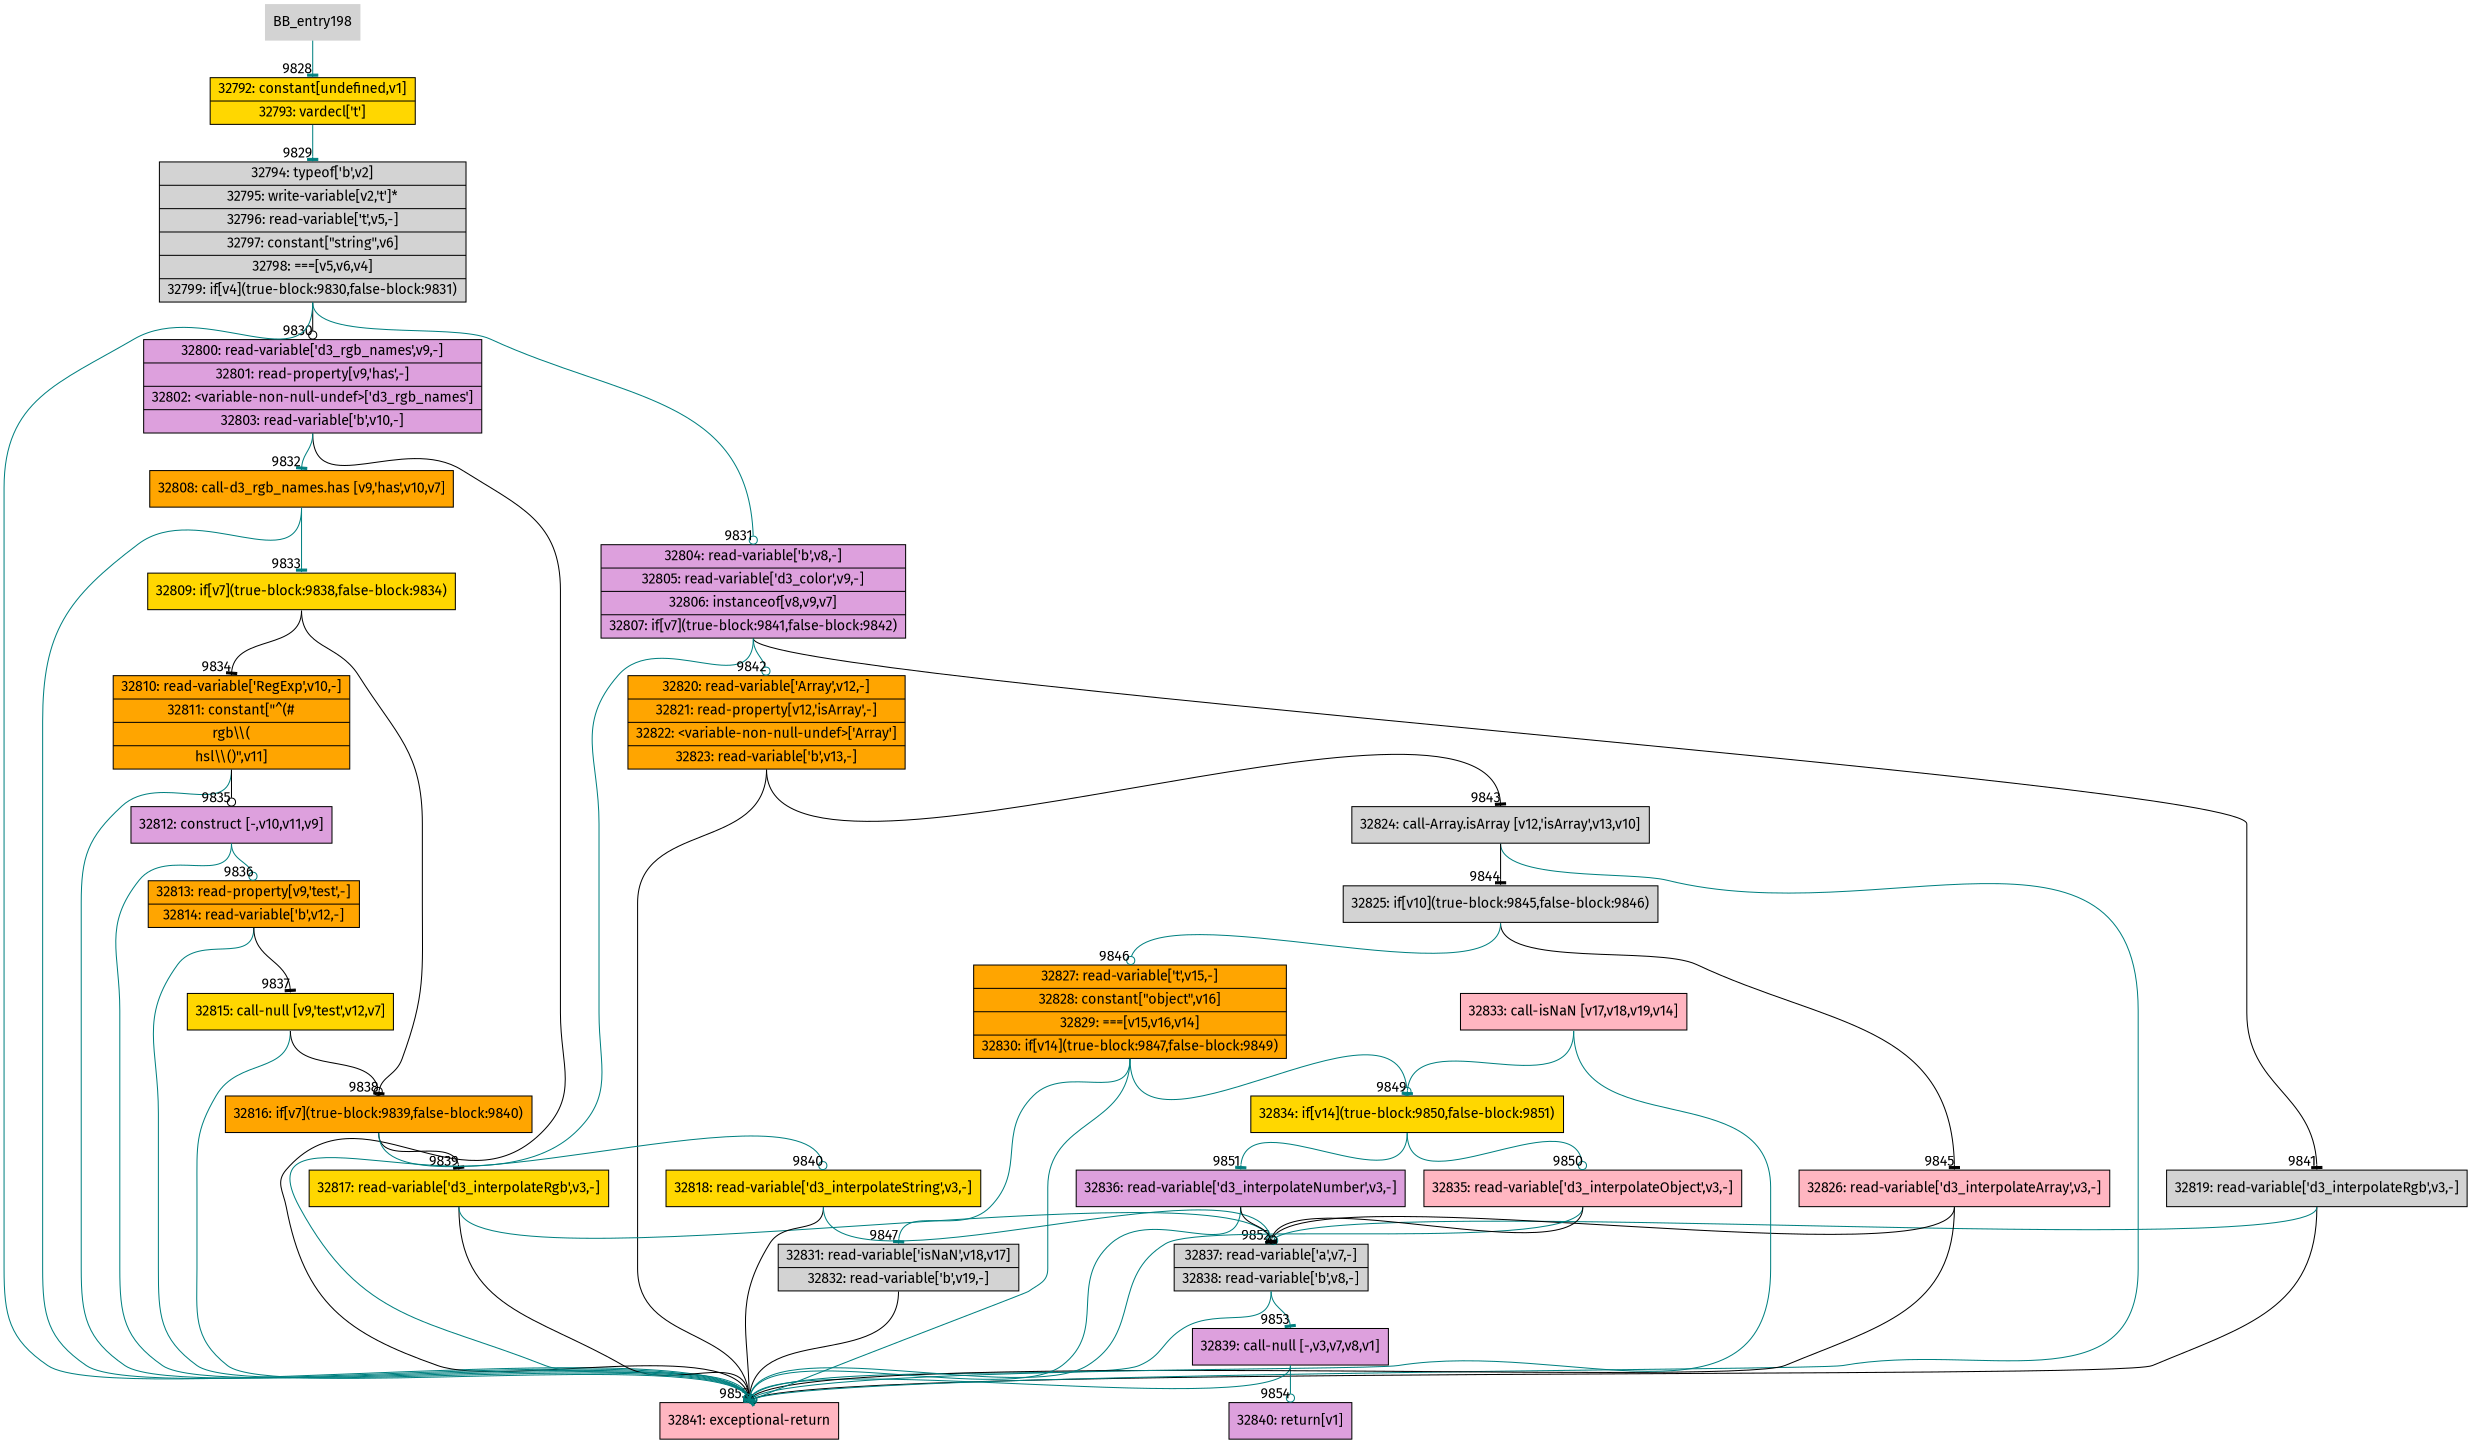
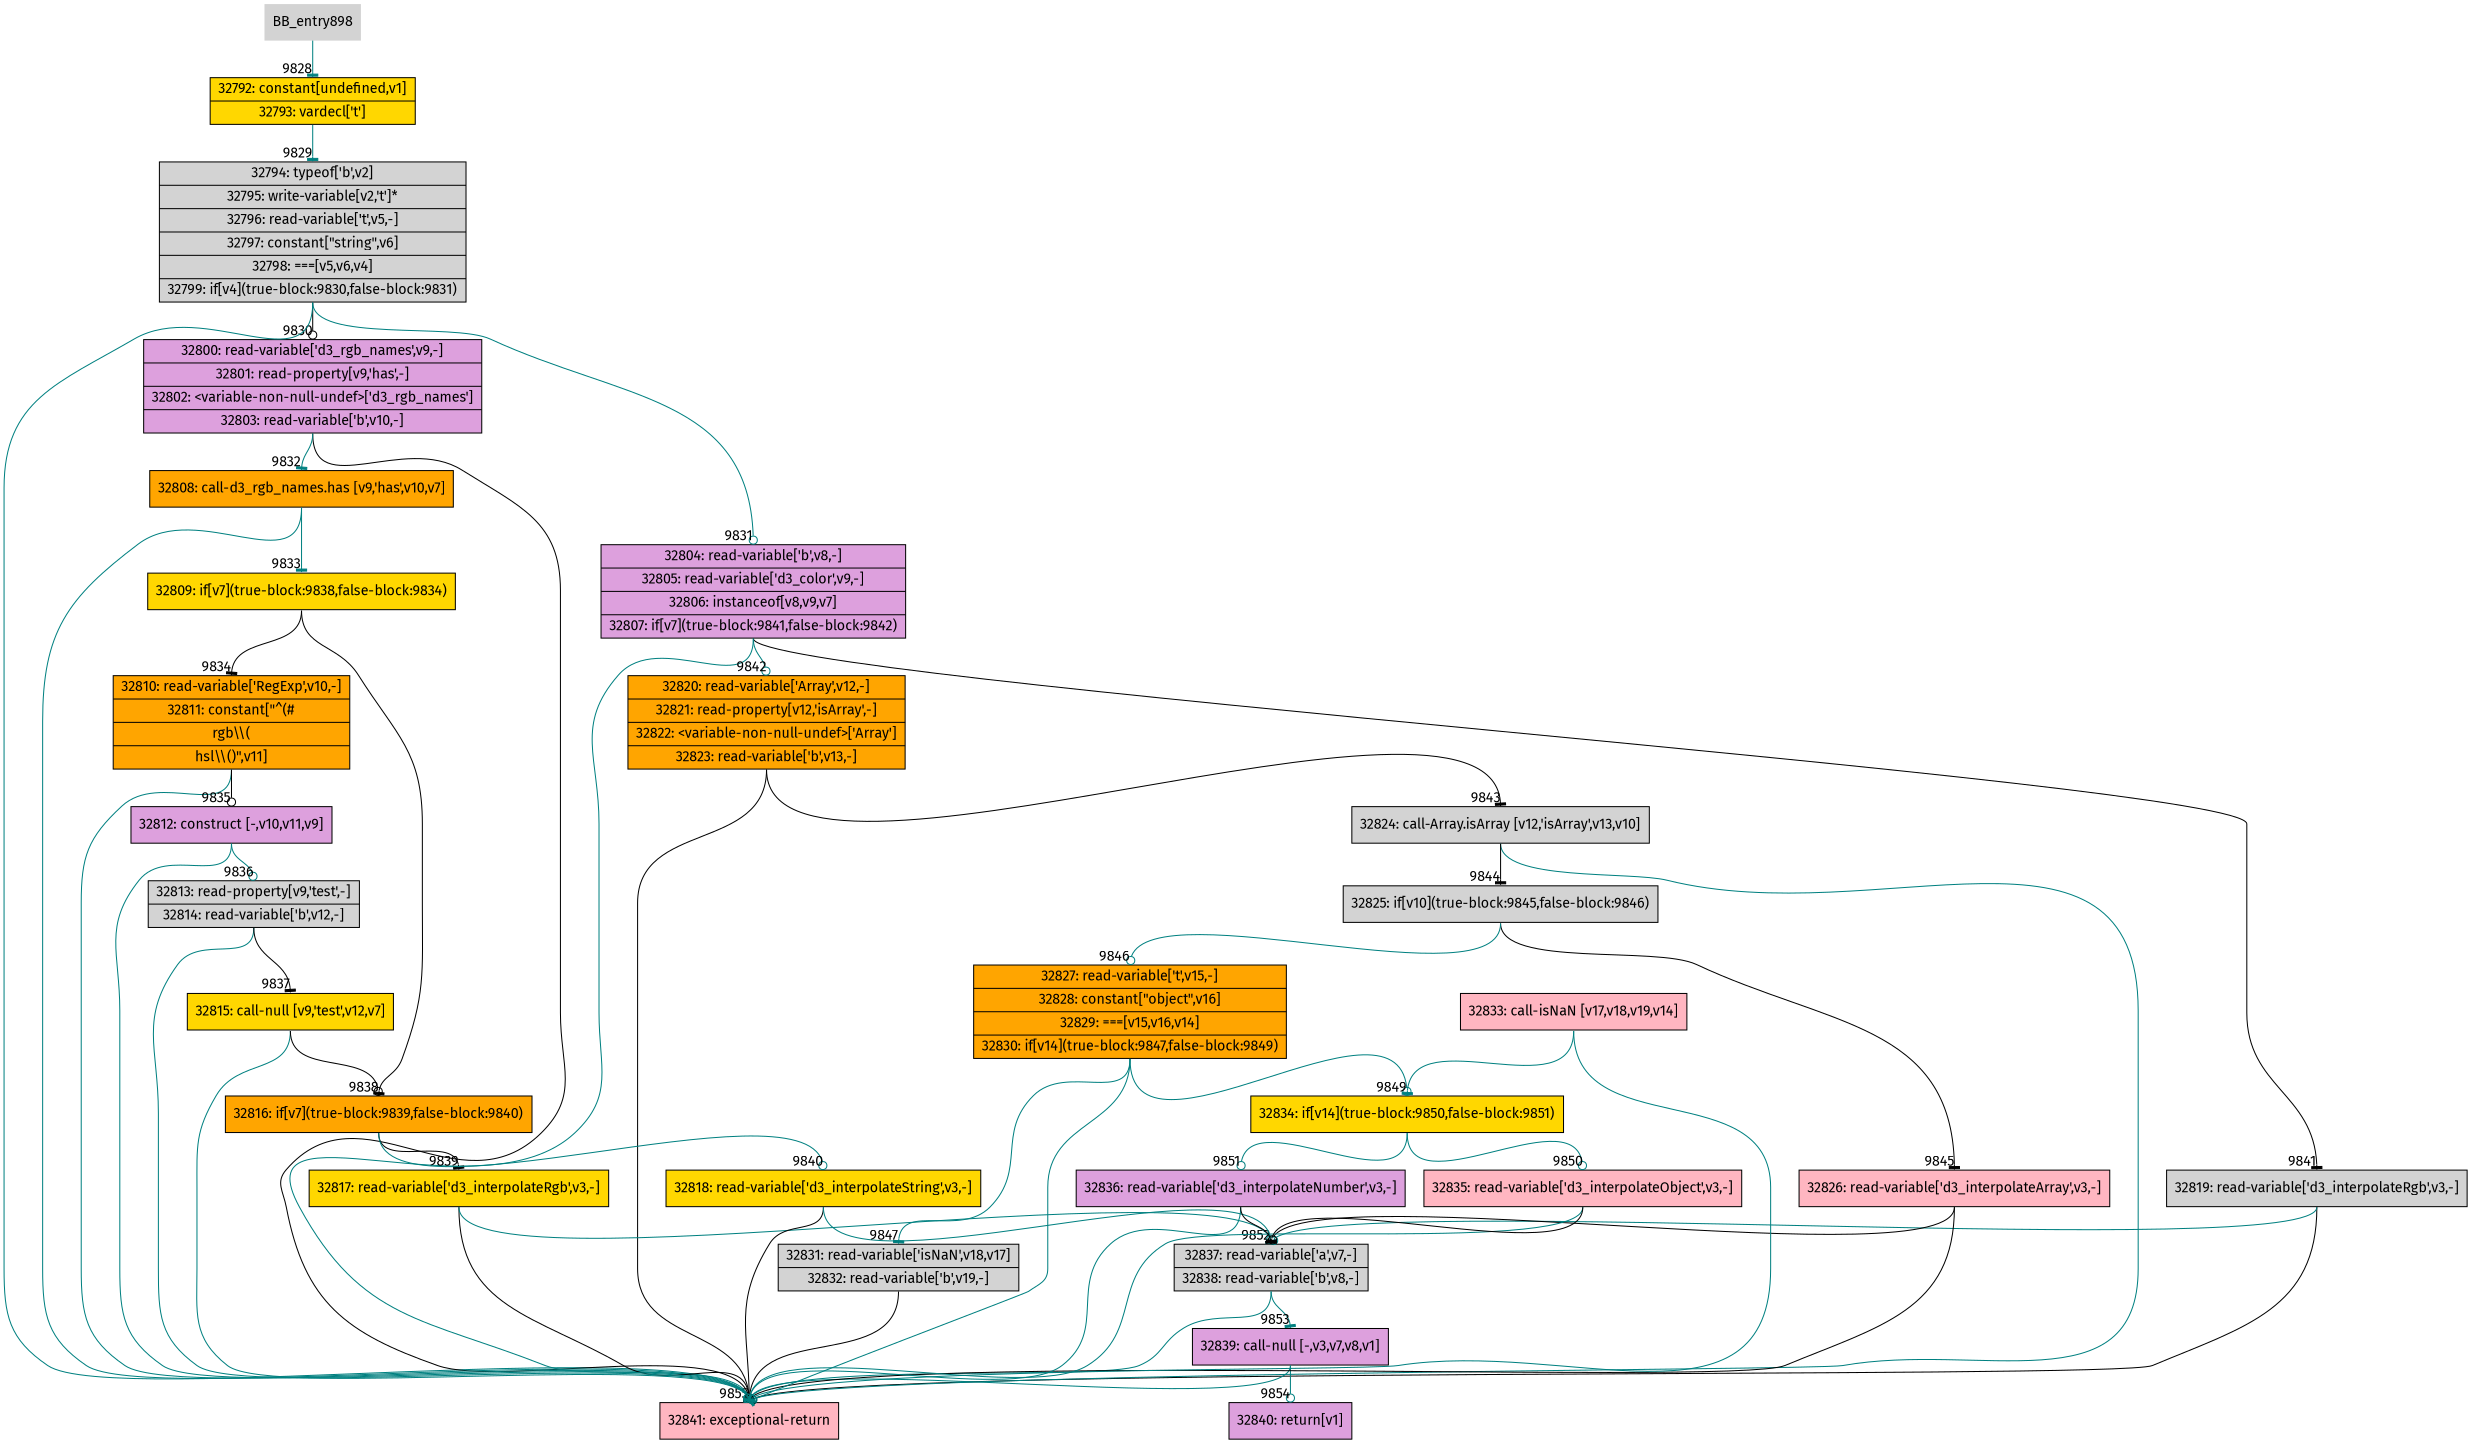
  digraph {
    fontname="Fira Sans"
    rankdir=TD
    node [fillcolor=lightgrey fontname="Fira Sans" shape=record style=filled]
    edge [arrowhead=tee color=teal fontname="Fira Sans" headport=n tailport=s]
-   BB_entry898 [shape=none label=BB_entry198]
+   BB_entry898 [shape=none]
    n2 [fillcolor=gold label="{32792: constant[undefined,v1]|32793: vardecl['t']}"]
    n3 [label="{32794: typeof['b',v2]|32795: write-variable[v2,'t']*|32796: read-variable['t',v5,-]|32797: constant[\"string\",v6]|32798: ===[v5,v6,v4]|32799: if[v4](true-block:9830,false-block:9831)}"]
    n4 [fillcolor=plum label="{32800: read-variable['d3_rgb_names',v9,-]|32801: read-property[v9,'has',-]|32802: \<variable-non-null-undef\>['d3_rgb_names']|32803: read-variable['b',v10,-]}"]
    n5 [fillcolor=plum label="{32804: read-variable['b',v8,-]|32805: read-variable['d3_color',v9,-]|32806: instanceof[v8,v9,v7]|32807: if[v7](true-block:9841,false-block:9842)}"]
    n6 [fillcolor=lightpink label="{32841: exceptional-return}"]
    n7 [fillcolor=orange label="{32808: call-d3_rgb_names.has [v9,'has',v10,v7]}"]
    n8 [label="{32819: read-variable['d3_interpolateRgb',v3,-]}"]
    n9 [fillcolor=orange label="{32820: read-variable['Array',v12,-]|32821: read-property[v12,'isArray',-]|32822: \<variable-non-null-undef\>['Array']|32823: read-variable['b',v13,-]}"]
    n10 [fillcolor=gold label="{32809: if[v7](true-block:9838,false-block:9834)}"]
    n11 [label="{32837: read-variable['a',v7,-]|32838: read-variable['b',v8,-]}"]
    n12 [label="{32824: call-Array.isArray [v12,'isArray',v13,v10]}"]
    n13 [fillcolor=orange label="{32816: if[v7](true-block:9839,false-block:9840)}"]
    n14 [fillcolor=orange label="{32810: read-variable['RegExp',v10,-]|32811: constant[\"^(#|rgb\\\\(|hsl\\\\()\",v11]}"]
    n15 [fillcolor=plum label="{32839: call-null [-,v3,v7,v8,v1]}"]
    n16 [label="{32825: if[v10](true-block:9845,false-block:9846)}"]
    n17 [fillcolor=gold label="{32817: read-variable['d3_interpolateRgb',v3,-]}"]
    n18 [fillcolor=gold label="{32818: read-variable['d3_interpolateString',v3,-]}"]
    n19 [fillcolor=plum label="{32812: construct [-,v10,v11,v9]}"]
-   n20 [fillcolor=orange label="{32813: read-property[v9,'test',-]|32814: read-variable['b',v12,-]}"]
+   n20 [label="{32813: read-property[v9,'test',-]|32814: read-variable['b',v12,-]}"]
    n21 [fillcolor=gold label="{32815: call-null [v9,'test',v12,v7]}"]
    n22 [fillcolor=plum label="{32840: return[v1]}"]
    n23 [fillcolor=lightpink label="{32826: read-variable['d3_interpolateArray',v3,-]}"]
    n24 [fillcolor=orange label="{32827: read-variable['t',v15,-]|32828: constant[\"object\",v16]|32829: ===[v15,v16,v14]|32830: if[v14](true-block:9847,false-block:9849)}"]
    n25 [fillcolor=gold label="{32834: if[v14](true-block:9850,false-block:9851)}"]
    n26 [label="{32831: read-variable['isNaN',v18,v17]|32832: read-variable['b',v19,-]}"]
    n27 [fillcolor=lightpink label="{32835: read-variable['d3_interpolateObject',v3,-]}"]
    n28 [fillcolor=plum label="{32836: read-variable['d3_interpolateNumber',v3,-]}"]
    n29 [fillcolor=lightpink label="{32833: call-isNaN [v17,v18,v19,v14]}"]
    BB_entry898 -> n2 [headlabel="    9828"]
    n2 -> n3 [headlabel="      9829"]
    n3 -> n4 [arrowhead=odot color=black headlabel="      9830"]
    n3 -> n5 [arrowhead=odot headlabel="      9831"]
    n3 -> n6 [headlabel="      9855"]
    n4 -> n6 [color=black]
    n4 -> n7 [headlabel="      9832"]
    n5 -> n6
    n5 -> n8 [color=black headlabel="      9841"]
    n5 -> n9 [arrowhead=odot headlabel="      9842"]
    n7 -> n6 [arrowhead=odot]
    n7 -> n10 [headlabel="      9833"]
    n8 -> n6 [arrowhead=odot color=black]
    n8 -> n11 [arrowhead=odot]
    n9 -> n6 [arrowhead=odot color=black]
    n9 -> n12 [color=black headlabel="      9843"]
    n10 -> n13 [color=black headlabel="      9838"]
    n10 -> n14 [color=black headlabel="      9834"]
    n11 -> n6
    n11 -> n15 [headlabel="      9853"]
    n12 -> n6 [arrowhead=odot]
    n12 -> n16 [color=black headlabel="      9844"]
    n13 -> n17 [color=black headlabel="      9839"]
    n13 -> n18 [arrowhead=odot headlabel="      9840"]
    n14 -> n6
    n14 -> n19 [arrowhead=odot color=black headlabel="      9835"]
    n15 -> n6
    n15 -> n22 [arrowhead=odot headlabel="      9854"]
    n16 -> n23 [color=black headlabel="      9845"]
    n16 -> n24 [arrowhead=odot headlabel="      9846"]
    n17 -> n6 [color=black]
    n17 -> n11 [headlabel="      9852"]
    n18 -> n6 [color=black]
    n18 -> n11 [arrowhead=odot]
    n19 -> n6 [arrowhead=odot]
    n19 -> n20 [arrowhead=odot headlabel="      9836"]
    n20 -> n6 [arrowhead=odot]
    n20 -> n21 [color=black headlabel="      9837"]
    n21 -> n6 [arrowhead=odot]
    n21 -> n13 [arrowhead=odot color=black]
    n23 -> n6 [color=black]
    n23 -> n11 [arrowhead=odot color=black]
    n24 -> n6
    n24 -> n25 [arrowhead=odot headlabel="      9849"]
    n24 -> n26 [headlabel="      9847"]
    n25 -> n27 [arrowhead=odot headlabel="      9850"]
-   n25 -> n28 [headlabel="      9851"]
+   n25 -> n28 [arrowhead=odot headlabel="      9851"]
    n26 -> n6 [arrowhead=odot color=black]
    n27 -> n6
    n27 -> n11 [color=black]
    n28 -> n6 [arrowhead=odot]
    n28 -> n11 [color=black]
    n29 -> n6 [arrowhead=odot]
    n29 -> n25
  }
